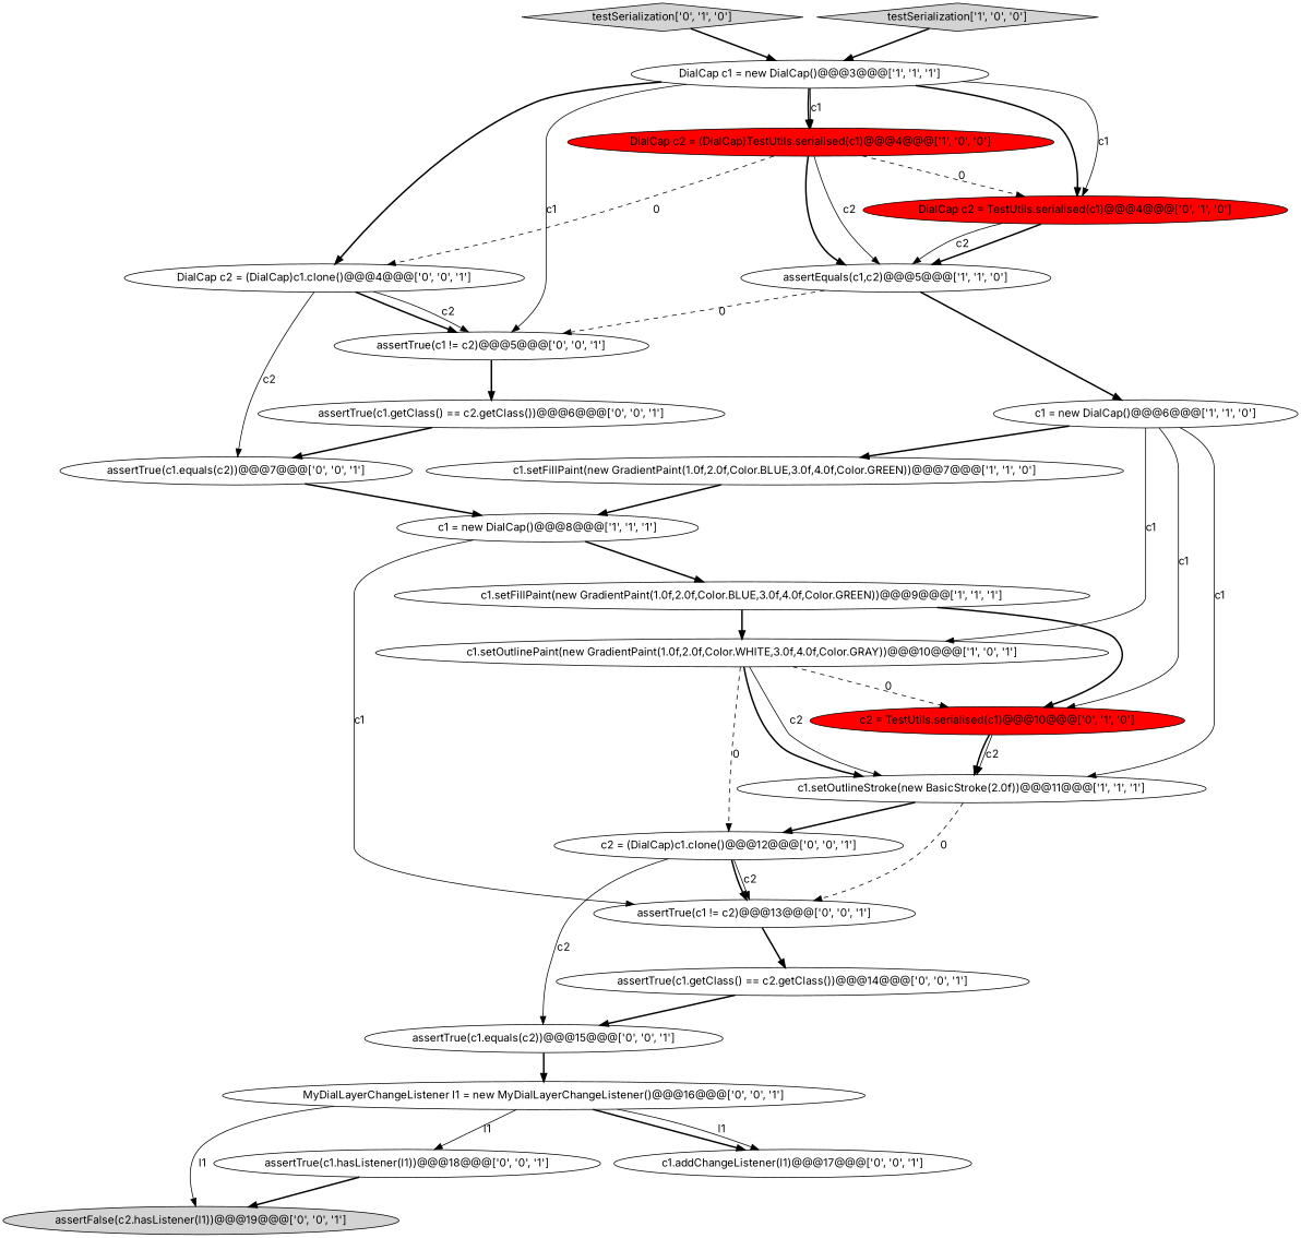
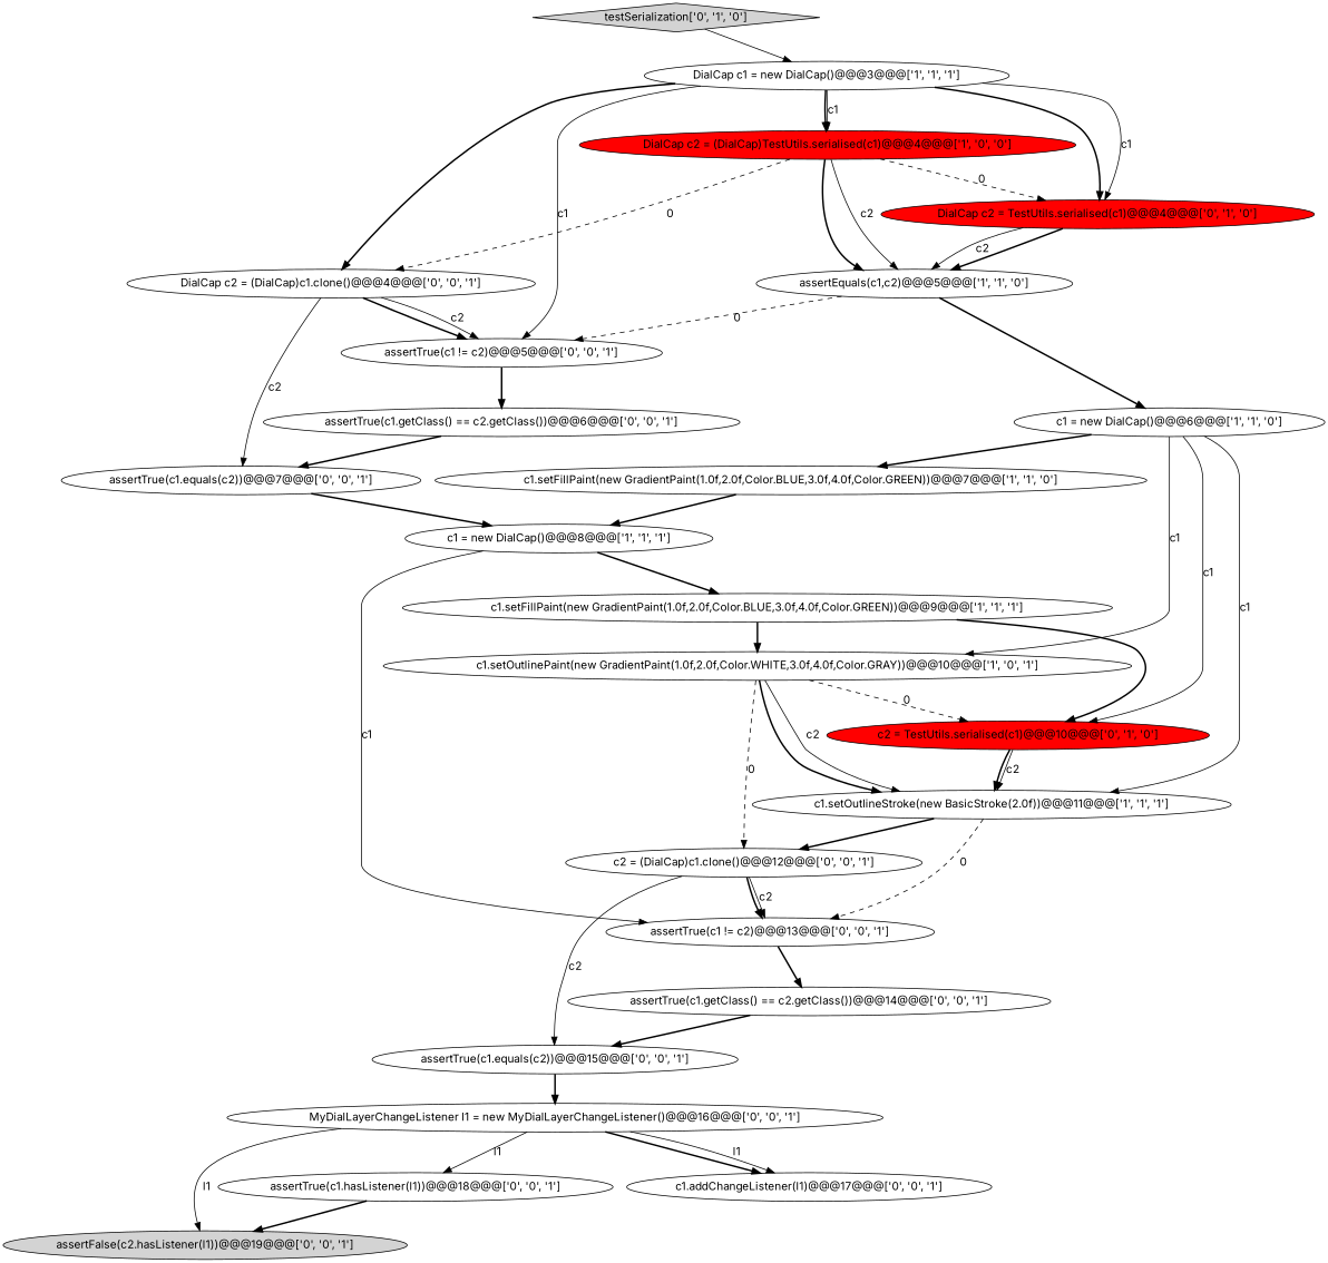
  digraph {
    fontname=Inter
    node [fillcolor=white fontname=Inter shape=ellipse style=filled]
    edge [fontname=Inter style=bold]
    n1 [label="c1.setOutlinePaint(new GradientPaint(1.0f,2.0f,Color.WHITE,3.0f,4.0f,Color.GRAY))@@@10@@@['1', '0', '1']"]
    n2 [label="c2 = (DialCap)c1.clone()@@@12@@@['0', '0', '1']"]
    n3 [fillcolor=red label="c2 = TestUtils.serialised(c1)@@@10@@@['0', '1', '0']"]
    n4 [label="c1.setOutlineStroke(new BasicStroke(2.0f))@@@11@@@['1', '1', '1']"]
    n5 [label="assertTrue(c1.equals(c2))@@@15@@@['0', '0', '1']"]
    n6 [label="assertTrue(c1 != c2)@@@13@@@['0', '0', '1']"]
    n7 [fillcolor=red label="DialCap c2 = (DialCap)TestUtils.serialised(c1)@@@4@@@['1', '0', '0']"]
    n8 [label="DialCap c2 = (DialCap)c1.clone()@@@4@@@['0', '0', '1']"]
    n9 [fillcolor=red label="DialCap c2 = TestUtils.serialised(c1)@@@4@@@['0', '1', '0']"]
    n10 [label="assertEquals(c1,c2)@@@5@@@['1', '1', '0']"]
    n11 [label="assertTrue(c1.equals(c2))@@@7@@@['0', '0', '1']"]
    n12 [label="assertTrue(c1 != c2)@@@5@@@['0', '0', '1']"]
    n13 [label="c1 = new DialCap()@@@6@@@['1', '1', '0']"]
    n14 [label="c1 = new DialCap()@@@8@@@['1', '1', '1']"]
    n15 [label="assertTrue(c1.getClass() == c2.getClass())@@@6@@@['0', '0', '1']"]
    n16 [label="MyDialLayerChangeListener l1 = new MyDialLayerChangeListener()@@@16@@@['0', '0', '1']"]
    n17 [label="assertTrue(c1.getClass() == c2.getClass())@@@14@@@['0', '0', '1']"]
    n18 [fillcolor=lightgray label="assertFalse(c2.hasListener(l1))@@@19@@@['0', '0', '1']"]
    n19 [label="c1.addChangeListener(l1)@@@17@@@['0', '0', '1']"]
    n20 [label="assertTrue(c1.hasListener(l1))@@@18@@@['0', '0', '1']"]
    n21 [label="c1.setFillPaint(new GradientPaint(1.0f,2.0f,Color.BLUE,3.0f,4.0f,Color.GREEN))@@@9@@@['1', '1', '1']"]
    n22 [label="DialCap c1 = new DialCap()@@@3@@@['1', '1', '1']"]
    n23 [label="c1.setFillPaint(new GradientPaint(1.0f,2.0f,Color.BLUE,3.0f,4.0f,Color.GREEN))@@@7@@@['1', '1', '0']"]
    n24 [fillcolor=lightgray label="testSerialization['0', '1', '0']" shape=diamond]
-   n25 [fillcolor=lightgray label="testSerialization['1', '0', '0']" shape=diamond]
    n1 -> n2 [label=0 style=dashed]
    n1 -> n3 [label=0 style=dashed]
    n1 -> n4 [label=c2 style=solid]
    n1 -> n4
    n2 -> n5 [label=c2 style=solid]
    n2 -> n6 [label=c2 style=solid]
    n2 -> n6
    n3 -> n4
    n3 -> n4 [label=c2 style=solid]
    n4 -> n2
    n4 -> n6 [label=0 style=dashed]
    n5 -> n16
    n6 -> n17
    n7 -> n8 [label=0 style=dashed]
    n7 -> n9 [label=0 style=dashed]
    n7 -> n10
    n7 -> n10 [label=c2 style=solid]
    n8 -> n11 [label=c2 style=solid]
    n8 -> n12
    n8 -> n12 [label=c2 style=solid]
    n9 -> n10
    n9 -> n10 [label=c2 style=solid]
    n10 -> n12 [label=0 style=dashed]
    n10 -> n13
    n11 -> n14
    n12 -> n15
    n13 -> n1 [label=c1 style=solid]
    n13 -> n3 [label=c1 style=solid]
    n13 -> n4 [label=c1 style=solid]
    n13 -> n23
    n14 -> n6 [label=c1 style=solid]
    n14 -> n21
    n15 -> n11
    n16 -> n18 [label=l1 style=solid]
    n16 -> n19
    n16 -> n19 [label=l1 style=solid]
    n16 -> n20 [label=l1 style=solid]
    n17 -> n5
    n20 -> n18
    n21 -> n1
    n21 -> n3
    n22 -> n7 [label=c1 style=solid]
    n22 -> n7
    n22 -> n8
    n22 -> n9 [label=c1 style=solid]
    n22 -> n9
    n22 -> n12 [label=c1 style=solid]
    n23 -> n14
-   n24 -> n22
-   n25 -> n22
+   n24 -> n22 [style=solid]
  }
